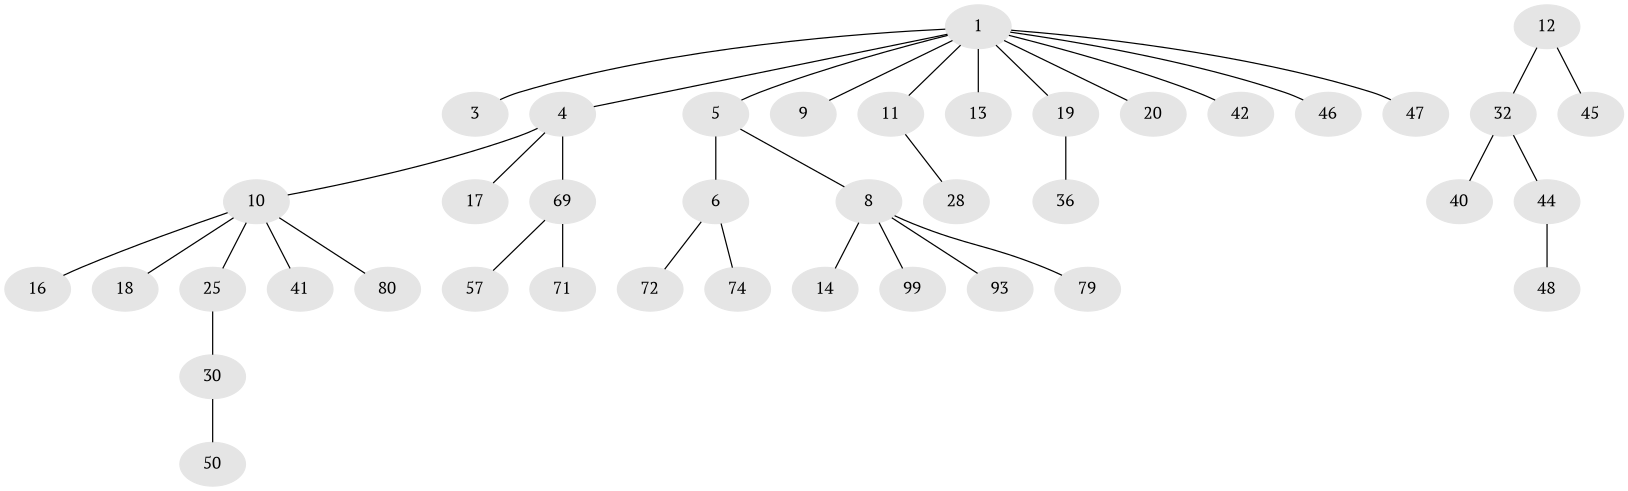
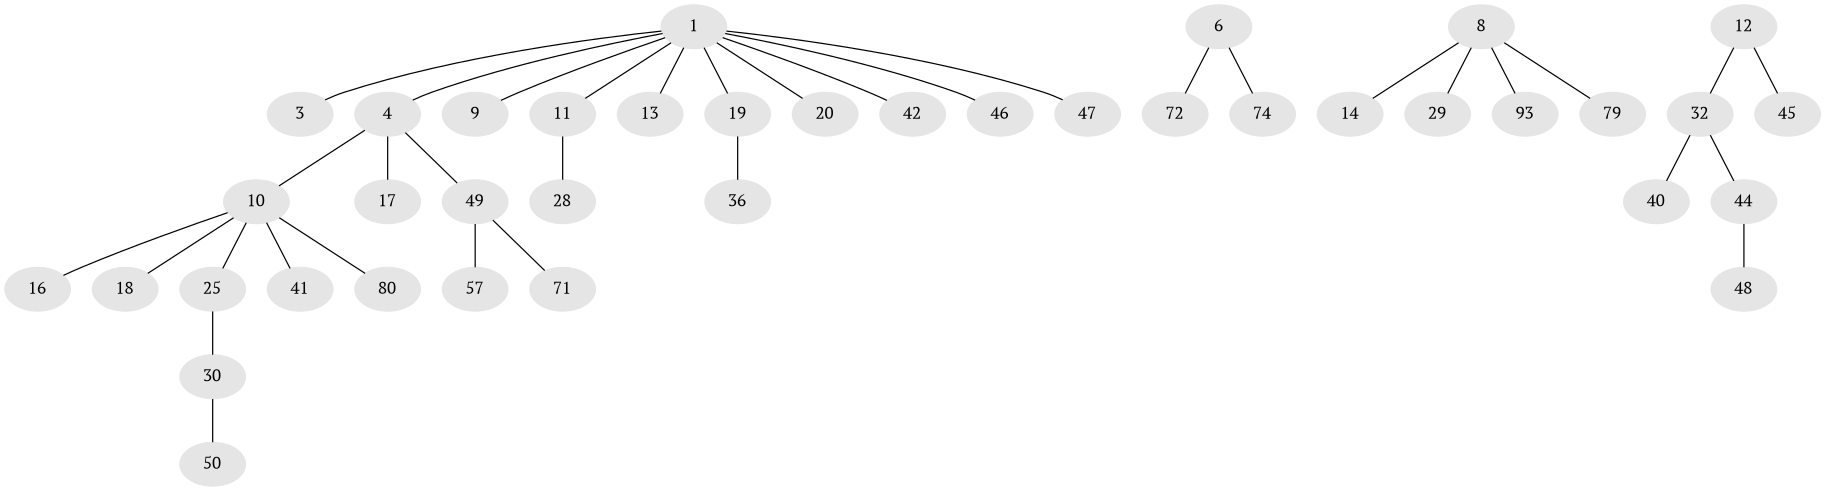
  graph {
    fontname="PT Serif"
    node [color=gray90 fontname="PT Serif" style=filled]
    edge [fontname="PT Serif"]
    1 [super="+2+7"]
    3 [super="+67"]
    4 [super="+22"]
-   5 [super="+73+69+66"]
    9 [super="+70"]
    11
    13 [super="+34+23"]
    19 [super="+21"]
    20 [super="+59"]
    42 [super="+77"]
    46 [super="+56"]
    47
    10 [super="+15+24"]
    17 [super="+35+62"]
-   49 [label=69]
+   49
    6
    8
    28 [super="+54"]
    36 [super="+63"]
    16 [super="+26+31+37"]
    18 [super="+58"]
    25
    41
    80
    n25 [label=57]
    71
    72
    74
    14
-   29 [super="+53" label=99]
+   29 [super="+53"]
    n31 [label=93]
    79
    32 [super="+39"]
    12
    45 [super="+57+52"]
    30
    40
    44
    50
    48 [super="+81+76"]
    1 -- 3
    1 -- 4
-   1 -- 5
    1 -- 9
    1 -- 11
    1 -- 13
    1 -- 19
    1 -- 20
    1 -- 42
    1 -- 46
    1 -- 47
    4 -- 10
    4 -- 17
    4 -- 49
-   5 -- 6
-   5 -- 8
    11 -- 28
    19 -- 36
    10 -- 16
    10 -- 18
    10 -- 25
    10 -- 41
    10 -- 80
    49 -- n25
    49 -- 71
    6 -- 72
    6 -- 74
    8 -- 14
    8 -- 29
    8 -- n31
    8 -- 79
    25 -- 30
    32 -- 40
    32 -- 44
    12 -- 32
    12 -- 45
    30 -- 50
    44 -- 48
  }
